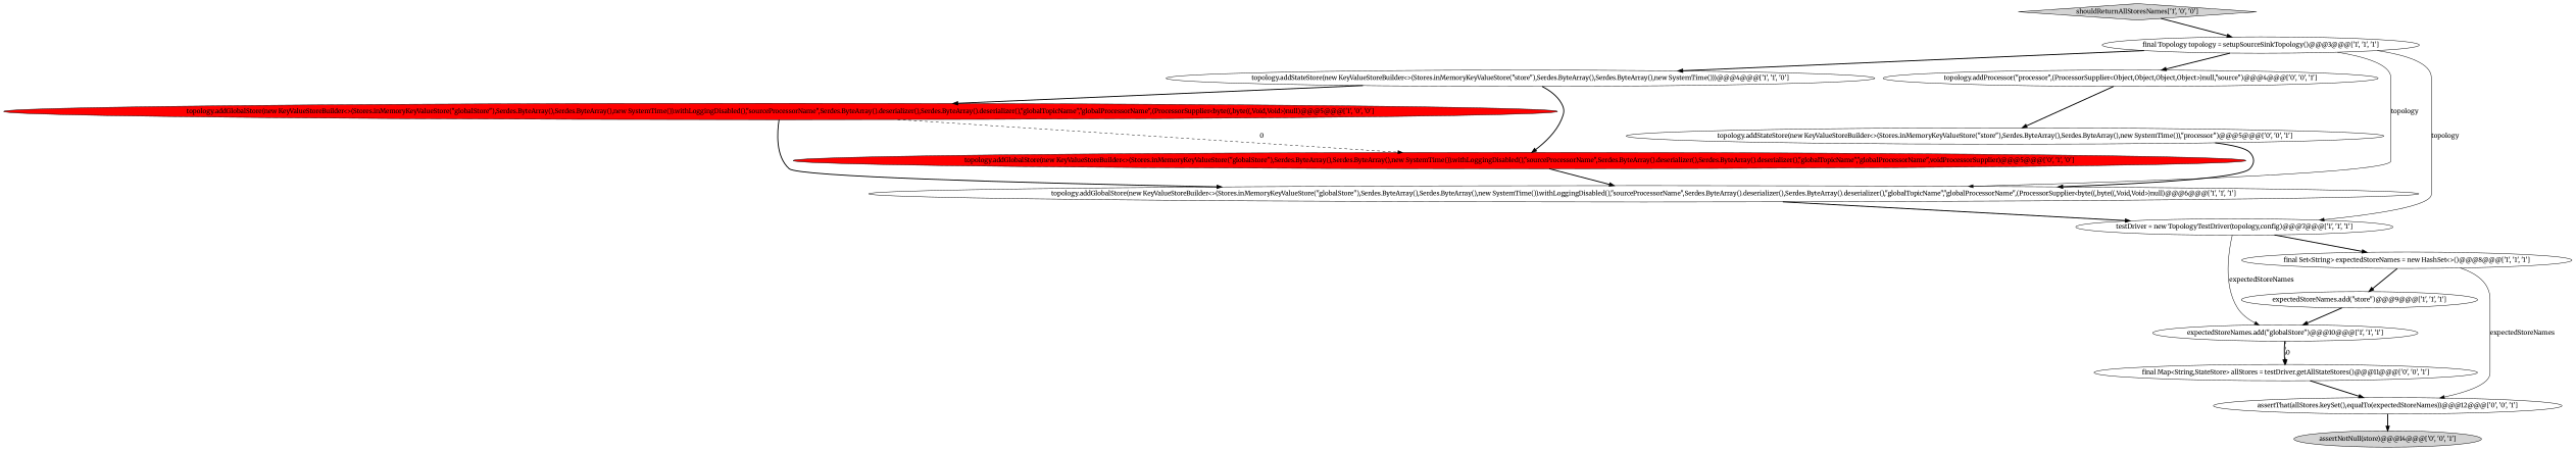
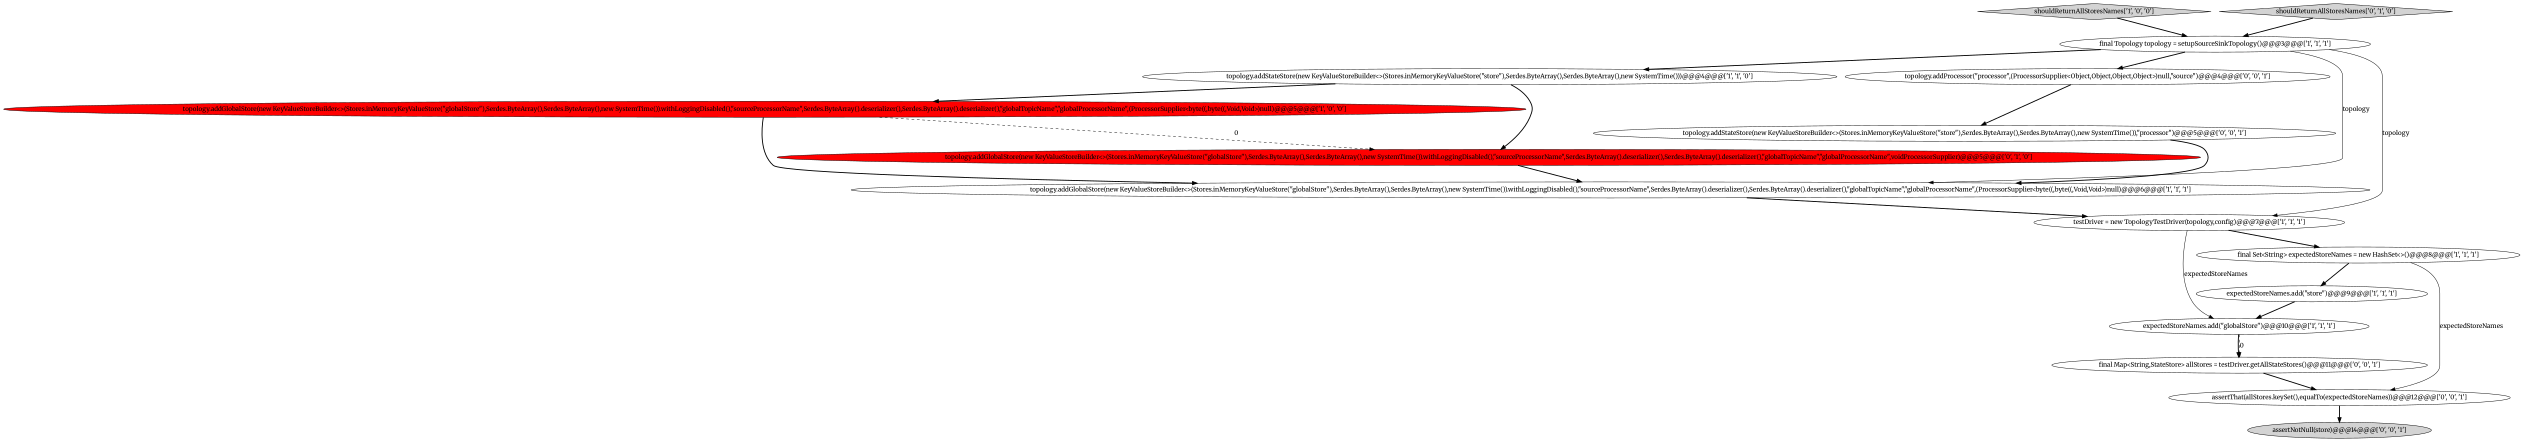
  digraph {
    fontname=Merriweather
    node [fillcolor=white fontname=Merriweather shape=ellipse style=filled]
    edge [fontname=Merriweather style=bold]
    n1 [label="expectedStoreNames.add(\"store\")@@@9@@@['1', '1', '1']"]
    n2 [label="expectedStoreNames.add(\"globalStore\")@@@10@@@['1', '1', '1']"]
    n3 [label="final Map<String,StateStore> allStores = testDriver.getAllStateStores()@@@11@@@['0', '0', '1']"]
    n4 [label="final Topology topology = setupSourceSinkTopology()@@@3@@@['1', '1', '1']"]
    n5 [label="topology.addStateStore(new KeyValueStoreBuilder<>(Stores.inMemoryKeyValueStore(\"store\"),Serdes.ByteArray(),Serdes.ByteArray(),new SystemTime()))@@@4@@@['1', '1', '0']"]
    n6 [label="testDriver = new TopologyTestDriver(topology,config)@@@7@@@['1', '1', '1']"]
    n7 [label="topology.addProcessor(\"processor\",(ProcessorSupplier<Object,Object,Object,Object>)null,\"source\")@@@4@@@['0', '0', '1']"]
    n8 [label="topology.addGlobalStore(new KeyValueStoreBuilder<>(Stores.inMemoryKeyValueStore(\"globalStore\"),Serdes.ByteArray(),Serdes.ByteArray(),new SystemTime()).withLoggingDisabled(),\"sourceProcessorName\",Serdes.ByteArray().deserializer(),Serdes.ByteArray().deserializer(),\"globalTopicName\",\"globalProcessorName\",(ProcessorSupplier<byte((,byte((,Void,Void>)null)@@@6@@@['1', '1', '1']"]
    n9 [fillcolor=red label="topology.addGlobalStore(new KeyValueStoreBuilder<>(Stores.inMemoryKeyValueStore(\"globalStore\"),Serdes.ByteArray(),Serdes.ByteArray(),new SystemTime()).withLoggingDisabled(),\"sourceProcessorName\",Serdes.ByteArray().deserializer(),Serdes.ByteArray().deserializer(),\"globalTopicName\",\"globalProcessorName\",(ProcessorSupplier<byte((,byte((,Void,Void>)null)@@@5@@@['1', '0', '0']"]
    n10 [fillcolor=red label="topology.addGlobalStore(new KeyValueStoreBuilder<>(Stores.inMemoryKeyValueStore(\"globalStore\"),Serdes.ByteArray(),Serdes.ByteArray(),new SystemTime()).withLoggingDisabled(),\"sourceProcessorName\",Serdes.ByteArray().deserializer(),Serdes.ByteArray().deserializer(),\"globalTopicName\",\"globalProcessorName\",voidProcessorSupplier)@@@5@@@['0', '1', '0']"]
    n11 [label="final Set<String> expectedStoreNames = new HashSet<>()@@@8@@@['1', '1', '1']"]
    n12 [label="topology.addStateStore(new KeyValueStoreBuilder<>(Stores.inMemoryKeyValueStore(\"store\"),Serdes.ByteArray(),Serdes.ByteArray(),new SystemTime()),\"processor\")@@@5@@@['0', '0', '1']"]
    n13 [fillcolor=lightgray label="assertNotNull(store)@@@14@@@['0', '0', '1']"]
    n14 [label="assertThat(allStores.keySet(),equalTo(expectedStoreNames))@@@12@@@['0', '0', '1']"]
    n15 [fillcolor=lightgray label="shouldReturnAllStoresNames['1', '0', '0']" shape=diamond]
+   n16 [fillcolor=lightgray label="shouldReturnAllStoresNames['0', '1', '0']" shape=diamond]
    n1 -> n2
    n2 -> n3
    n2 -> n3 [label=0 style=dashed]
    n3 -> n14
    n4 -> n5
    n4 -> n6 [label=topology style=solid]
    n4 -> n7
    n4 -> n8 [label=topology style=solid]
    n5 -> n9
    n5 -> n10
    n6 -> n2 [label=expectedStoreNames style=solid]
    n6 -> n11
    n7 -> n12
    n8 -> n6
    n9 -> n8
    n9 -> n10 [label=0 style=dashed]
    n10 -> n8
    n11 -> n1
    n11 -> n14 [label=expectedStoreNames style=solid]
    n12 -> n8
    n14 -> n13
    n15 -> n4
+   n16 -> n4
  }
